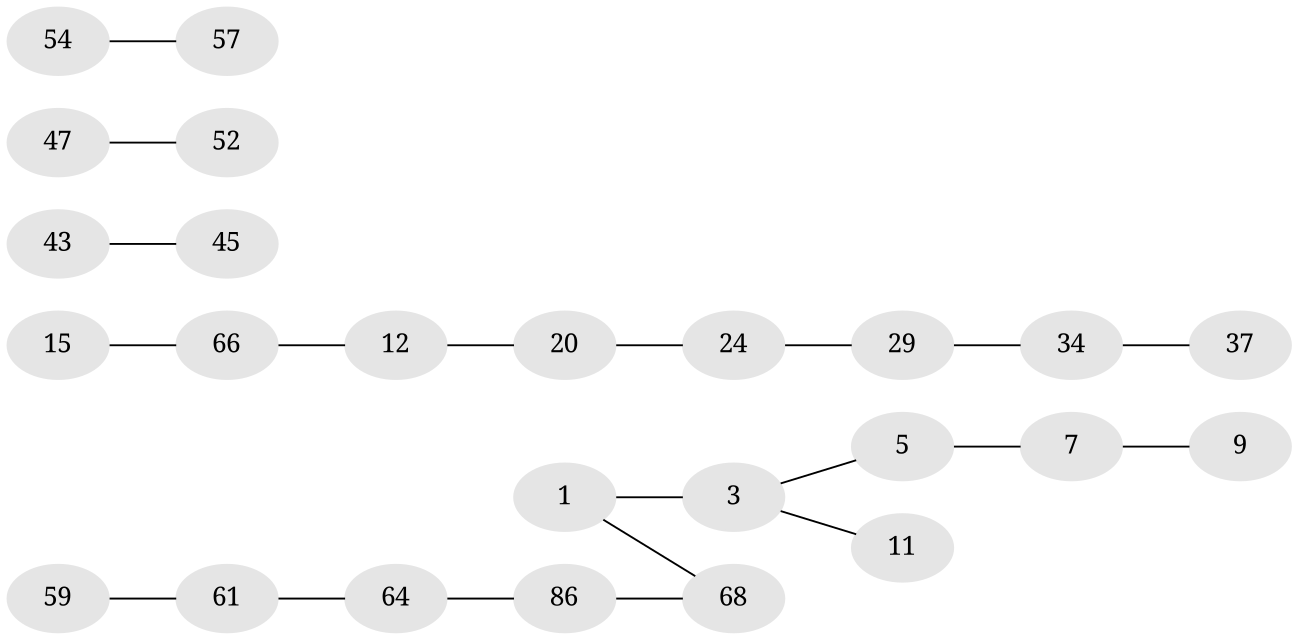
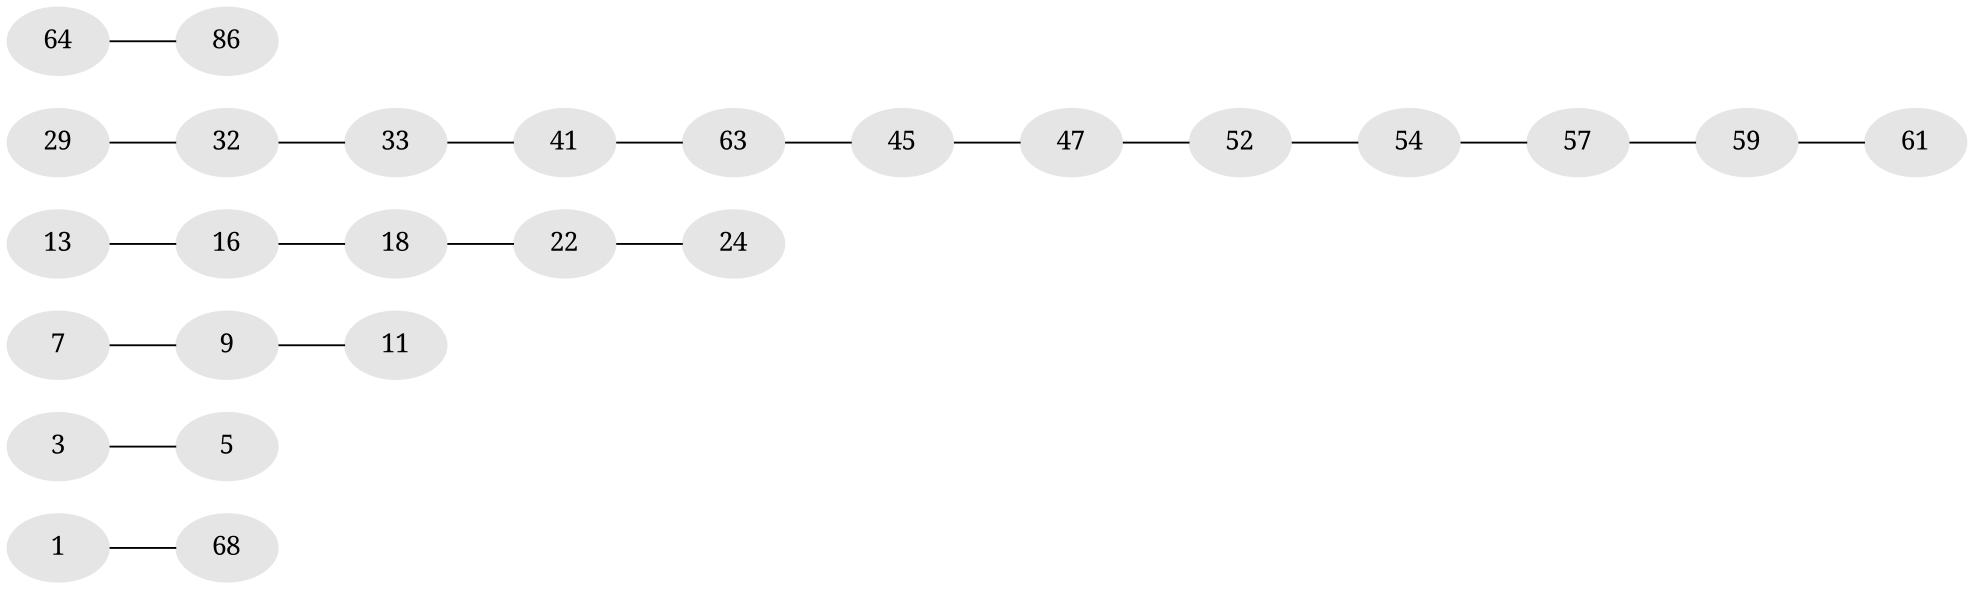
  graph {
    fontname="Noto Serif"
    rankdir=LR
    node [color=gray90 fontname="Noto Serif" style=filled]
    edge [fontname="Noto Serif"]
    1 [super="+2+72"]
    3 [super="+4"]
    68 [super="+69"]
    5 [super="+6"]
    7 [super="+8"]
    9 [super="+10"]
    11 [super="+12"]
-   13 [super="+14" label=15]
-   16 [super="+17" label=66]
-   18 [super="+19" label=12]
-   22 [super="+23" label=20]
+   13 [super="+14"]
+   16 [super="+17"]
+   18 [super="+19"]
+   22 [super="+23"]
    24 [super="+25"]
    29 [super="+30"]
-   34 [super="+35"]
-   37 [super="+38"]
-   43 [super="+44"]
+   34 [super="+35" label=32]
+   37 [super="+38" label=33]
+   41 [super="+42"]
+   43 [super="+44" label=63]
    45 [super="+46"]
    47 [super="+48"]
    52 [super="+53"]
    54 [super="+55"]
    57 [super="+58"]
    59 [super="+60"]
    61 [super="+62"]
    64 [super="+65"]
    n26 [label=86 super="+67"]
-   1 -- 3
    1 -- 68
    3 -- 5
-   5 -- 7
    7 -- 9
-   3 -- 11
+   9 -- 11
    13 -- 16
    16 -- 18
    18 -- 22
    22 -- 24
-   24 -- 29
    29 -- 34
    34 -- 37
+   37 -- 41
+   41 -- 43
    43 -- 45
+   45 -- 47
    47 -- 52
+   52 -- 54
    54 -- 57
+   57 -- 59
    59 -- 61
-   61 -- 64
    64 -- n26
-   n26 -- 68
  }
